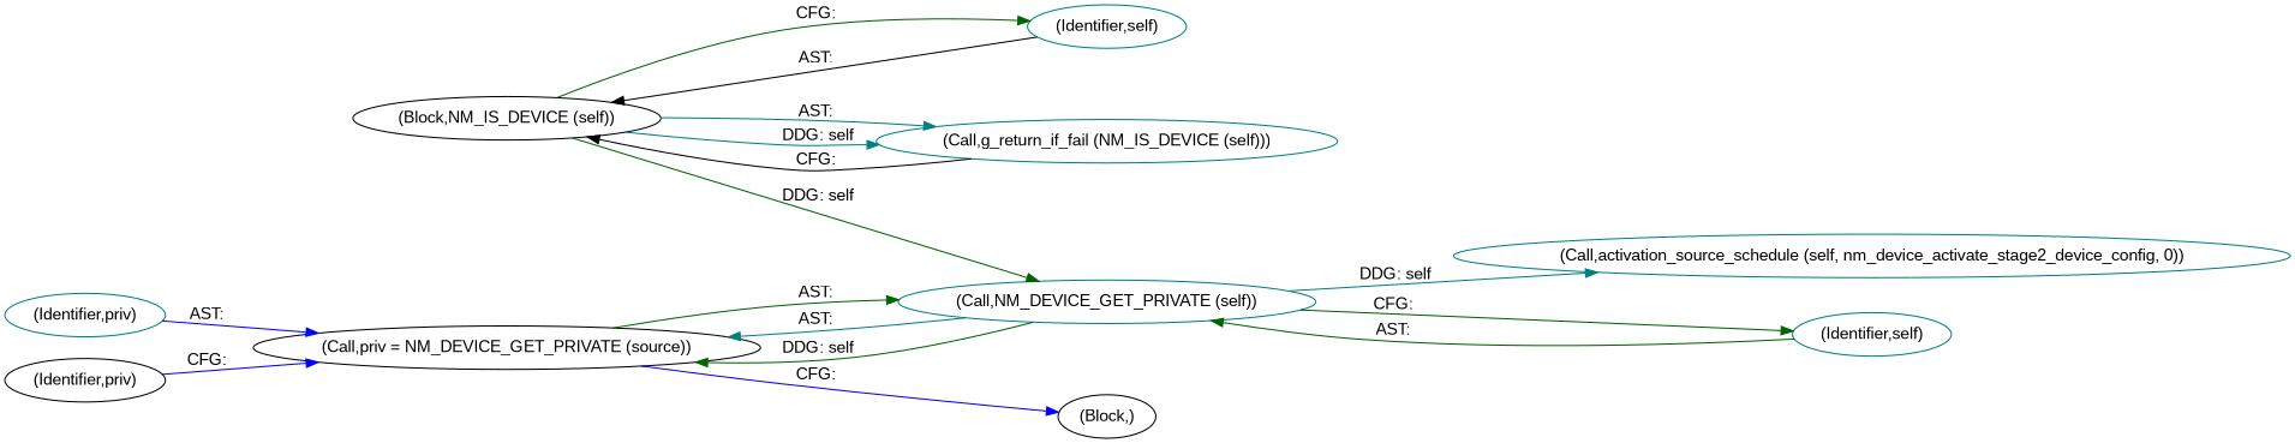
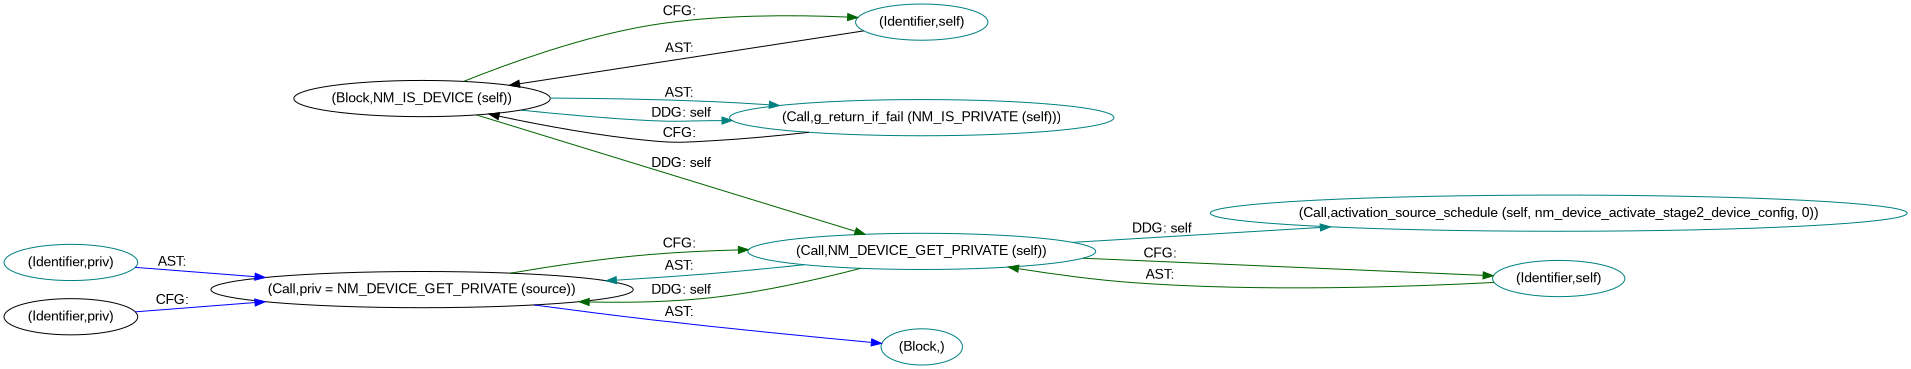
  digraph {
    fontname="Liberation Sans"
    rankdir=LR
    node [color=teal fontname="Liberation Sans"]
    edge [color=darkgreen fontname="Liberation Sans"]
    n1 [color=black label="(Call,priv = NM_DEVICE_GET_PRIVATE (source))"]
    n2 [label="(Call,NM_DEVICE_GET_PRIVATE (self))"]
-   n3 [color=black label="(Block,)"]
+   n3 [label="(Block,)"]
    n4 [label="(Call,activation_source_schedule (self, nm_device_activate_stage2_device_config, 0))"]
    n5 [label="(Identifier,self)"]
    n6 [color=black label="(Block,NM_IS_DEVICE (self))"]
    n7 [label="(Identifier,self)"]
-   n8 [label="(Call,g_return_if_fail (NM_IS_DEVICE (self)))"]
+   n8 [label="(Call,g_return_if_fail (NM_IS_PRIVATE (self)))"]
    n9 [label="(Identifier,priv)"]
    n10 [color=black label="(Identifier,priv)"]
-   n1 -> n2 [label="AST: "]
-   n1 -> n3 [color=blue label="CFG: "]
+   n1 -> n2 [label="CFG: "]
+   n1 -> n3 [color=blue label="AST: "]
    n2 -> n1 [color=teal label="AST: "]
    n2 -> n1 [label="DDG: self"]
    n2 -> n4 [color=teal label="DDG: self"]
    n2 -> n5 [label="CFG: "]
    n5 -> n2 [label="AST: "]
    n6 -> n2 [label="DDG: self"]
    n6 -> n7 [label="CFG: "]
    n6 -> n8 [color=teal label="AST: "]
    n6 -> n8 [color=teal label="DDG: self"]
    n7 -> n6 [color=black label="AST: "]
    n8 -> n6 [color=black label="CFG: "]
    n9 -> n1 [color=blue label="AST: "]
    n10 -> n1 [color=blue label="CFG: "]
  }
